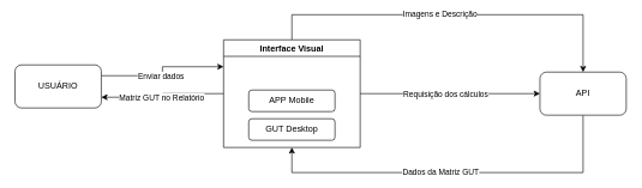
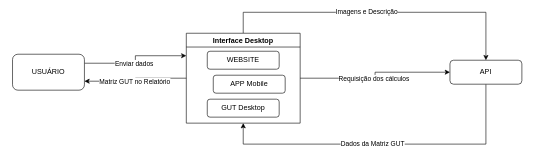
  <mxCell id="0" />
  <mxCell id="1" parent="0" />
  <mxCell id="2" style="edgeStyle=orthogonalEdgeStyle;rounded=0;orthogonalLoop=1;jettySize=auto;html=1;entryX=0.5;entryY=1;entryDx=0;entryDy=0;" parent="1" source="4" target="14" edge="1"><mxGeometry relative="1" as="geometry"><mxPoint x="480" y="210" as="targetPoint" /><Array as="points"><mxPoint x="810" y="240" /><mxPoint x="405" y="240" /></Array></mxGeometry></mxCell>
  <mxCell id="3" value="Dados da Matriz GUT" style="edgeLabel;html=1;align=center;verticalAlign=middle;resizable=0;points=[];" parent="2" vertex="1" connectable="0"><mxGeometry x="0.082" y="-1" relative="1" as="geometry"><mxPoint x="2" as="offset" /></mxGeometry></mxCell>
- <mxCell id="4" value="API" style="rounded=1;whiteSpace=wrap;html=1;" parent="1" vertex="1"><mxGeometry x="750" y="100" width="120" height="60" as="geometry" /></mxCell>
+ <mxCell id="4" value="API" style="rounded=1;whiteSpace=wrap;html=1;" parent="1" vertex="1"><mxGeometry x="750" y="100" width="120" height="40" as="geometry" /></mxCell>
  <mxCell id="5" style="edgeStyle=orthogonalEdgeStyle;rounded=0;orthogonalLoop=1;jettySize=auto;html=1;exitX=1;exitY=0.25;exitDx=0;exitDy=0;entryX=0;entryY=0.25;entryDx=0;entryDy=0;" parent="1" source="7" target="14" edge="1"><mxGeometry relative="1" as="geometry"><mxPoint x="290" y="60" as="targetPoint" /></mxGeometry></mxCell>
  <mxCell id="6" value="Enviar dados" style="edgeLabel;html=1;align=center;verticalAlign=middle;resizable=0;points=[];" parent="5" vertex="1" connectable="0"><mxGeometry x="-0.259" y="-1" relative="1" as="geometry"><mxPoint x="14" y="-1" as="offset" /></mxGeometry></mxCell>
  <mxCell id="7" value="USUÁRIO" style="rounded=1;whiteSpace=wrap;html=1;" parent="1" vertex="1"><mxGeometry x="20" y="90" width="120" height="60" as="geometry" /></mxCell>
  <mxCell id="8" style="edgeStyle=orthogonalEdgeStyle;rounded=0;orthogonalLoop=1;jettySize=auto;html=1;entryX=0;entryY=0.5;entryDx=0;entryDy=0;exitX=1;exitY=0.5;exitDx=0;exitDy=0;" parent="1" source="14" target="4" edge="1"><mxGeometry relative="1" as="geometry"><mxPoint x="600" y="100" as="sourcePoint" /></mxGeometry></mxCell>
  <mxCell id="9" value="Requisição dos cálculos" style="edgeLabel;html=1;align=center;verticalAlign=middle;resizable=0;points=[];" parent="8" vertex="1" connectable="0"><mxGeometry x="-0.06" y="2" relative="1" as="geometry"><mxPoint y="2" as="offset" /></mxGeometry></mxCell>
  <mxCell id="10" style="edgeStyle=orthogonalEdgeStyle;rounded=0;orthogonalLoop=1;jettySize=auto;html=1;entryX=0.5;entryY=0;entryDx=0;entryDy=0;exitX=0.5;exitY=0;exitDx=0;exitDy=0;" parent="1" source="14" target="4" edge="1"><mxGeometry relative="1" as="geometry"><mxPoint x="810" y="80" as="targetPoint" /><Array as="points"><mxPoint x="405" y="20" /><mxPoint x="810" y="20" /></Array><mxPoint x="480" y="60" as="sourcePoint" /></mxGeometry></mxCell>
  <mxCell id="11" value="Imagens e Descrição" style="edgeLabel;html=1;align=center;verticalAlign=middle;resizable=0;points=[];" parent="10" vertex="1" connectable="0"><mxGeometry x="0.023" y="1" relative="1" as="geometry"><mxPoint x="-26" as="offset" /></mxGeometry></mxCell>
  <mxCell id="12" style="edgeStyle=orthogonalEdgeStyle;rounded=0;orthogonalLoop=1;jettySize=auto;html=1;entryX=1;entryY=0.75;entryDx=0;entryDy=0;exitX=0;exitY=0.5;exitDx=0;exitDy=0;" parent="1" source="14" target="7" edge="1"><mxGeometry relative="1" as="geometry"><mxPoint x="300" y="180" as="sourcePoint" /></mxGeometry></mxCell>
  <mxCell id="13" value="Matriz GUT no Relatório" style="edgeLabel;html=1;align=center;verticalAlign=middle;resizable=0;points=[];" parent="12" vertex="1" connectable="0"><mxGeometry x="0.053" relative="1" as="geometry"><mxPoint as="offset" /></mxGeometry></mxCell>
- <mxCell id="14" value="Interface Visual" style="swimlane;whiteSpace=wrap;html=1;" vertex="1" parent="1"><mxGeometry x="310" y="55" width="190" height="150" as="geometry" /></mxCell>
- <mxCell id="16" value="APP Mobile" style="rounded=1;whiteSpace=wrap;html=1;" vertex="1" parent="14"><mxGeometry x="35" y="70" width="120" height="30" as="geometry" /></mxCell>
+ <mxCell id="14" value="Interface Desktop" style="swimlane;whiteSpace=wrap;html=1;" vertex="1" parent="1"><mxGeometry x="310" y="55" width="190" height="150" as="geometry" /></mxCell>
+ <mxCell id="15" value="WEBSITE" style="rounded=1;whiteSpace=wrap;html=1;" parent="14" vertex="1"><mxGeometry x="35" y="30" width="120" height="30" as="geometry" /></mxCell>
+ <mxCell id="16" value="APP Mobile" style="rounded=1;whiteSpace=wrap;html=1;" vertex="1" parent="14"><mxGeometry x="45" y="70" width="120" height="30" as="geometry" /></mxCell>
  <mxCell id="17" value="GUT Desktop" style="rounded=1;whiteSpace=wrap;html=1;" vertex="1" parent="14"><mxGeometry x="35" y="110" width="120" height="30" as="geometry" /></mxCell>
